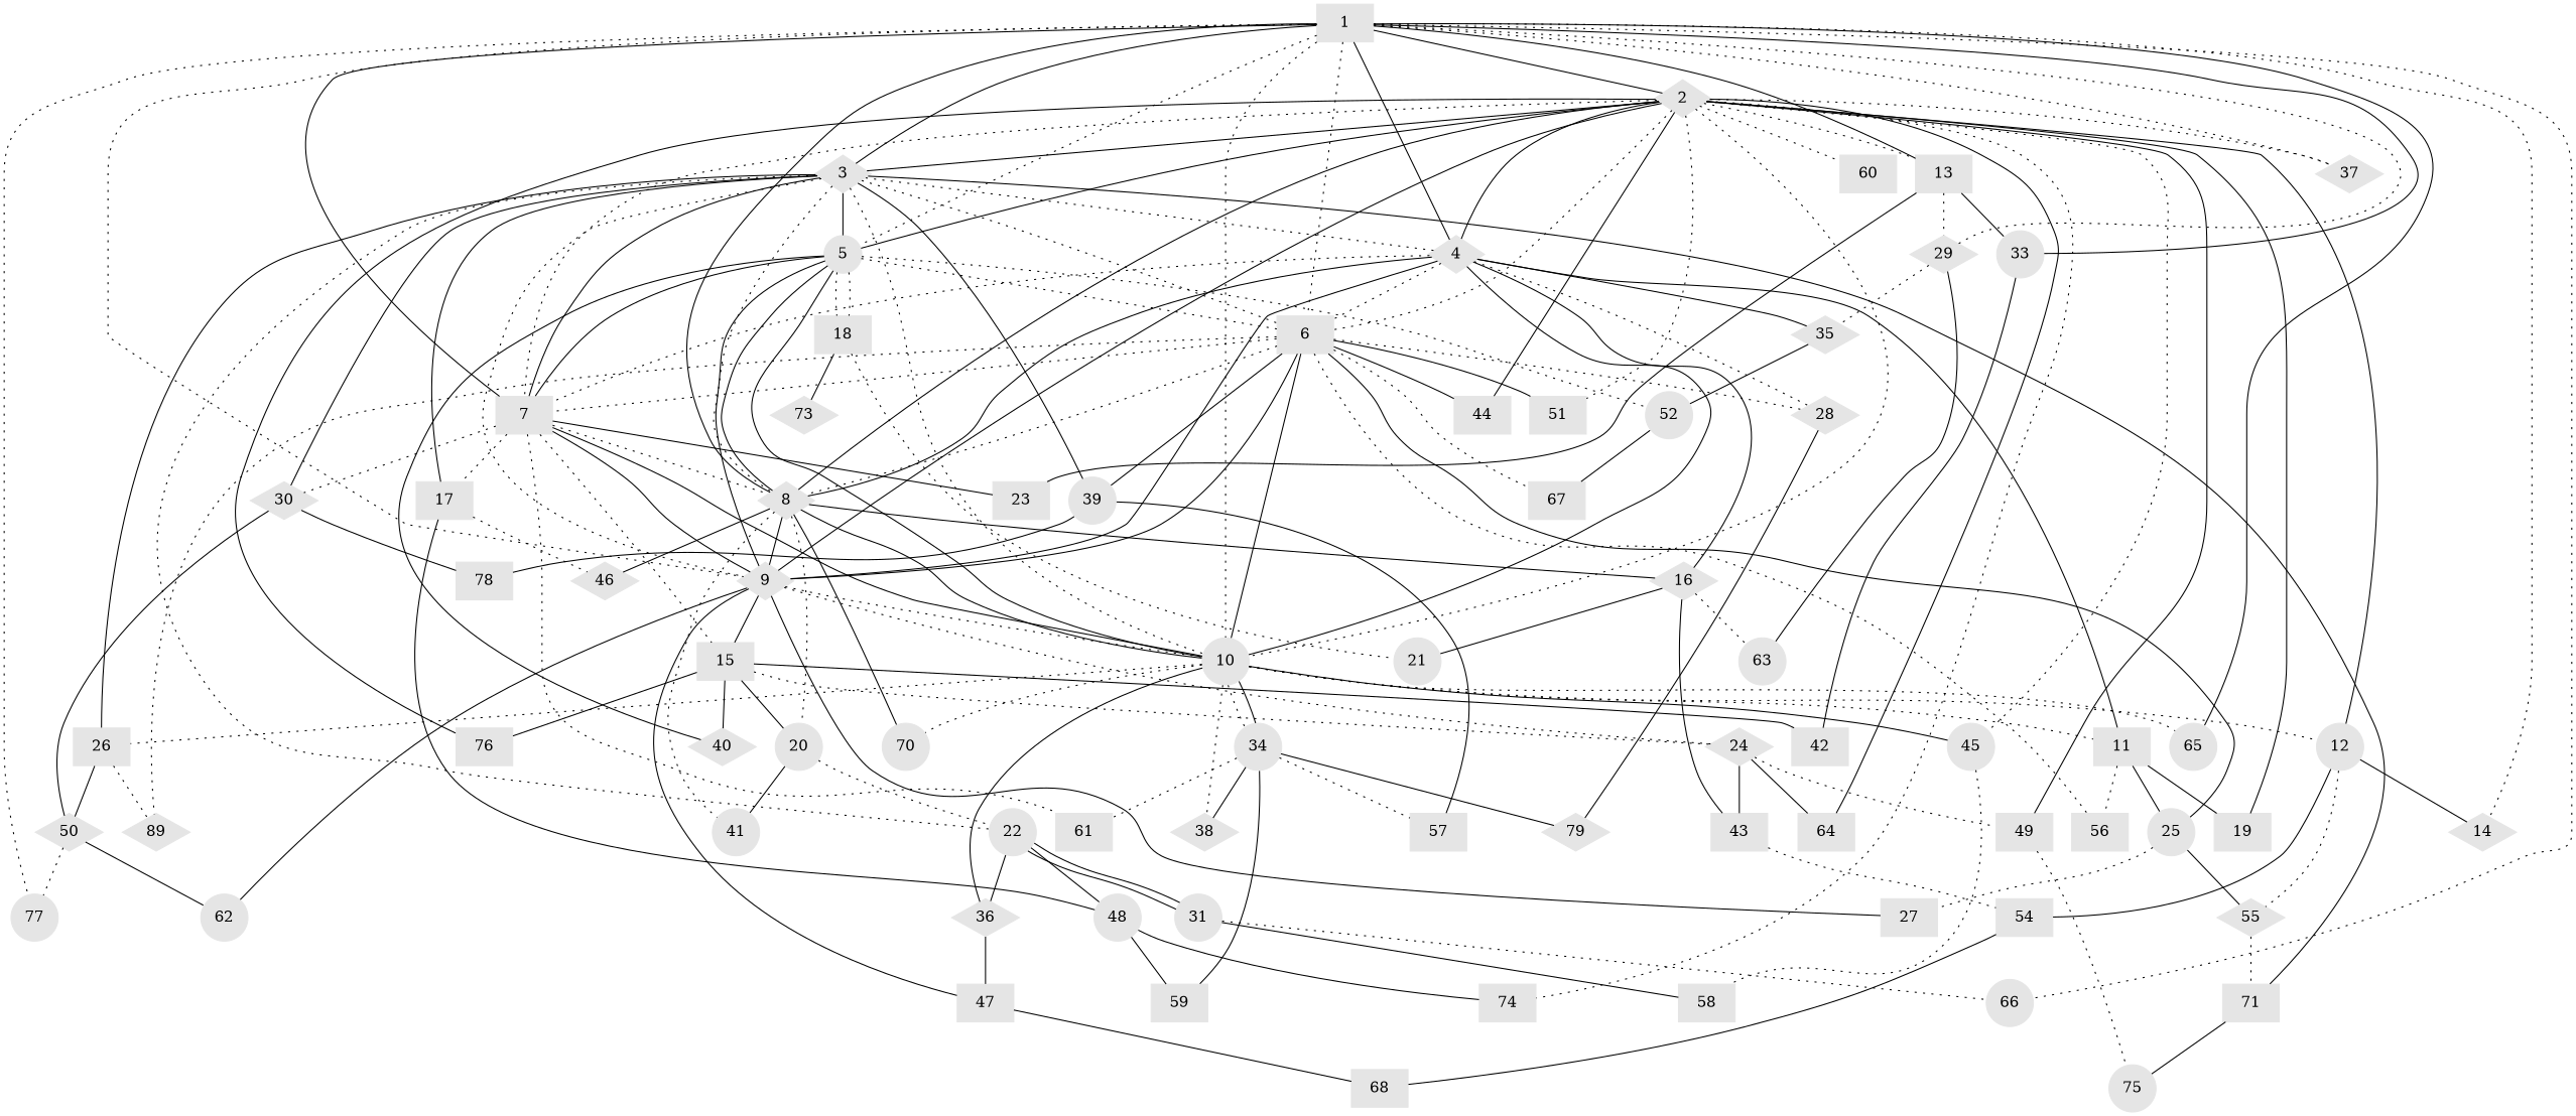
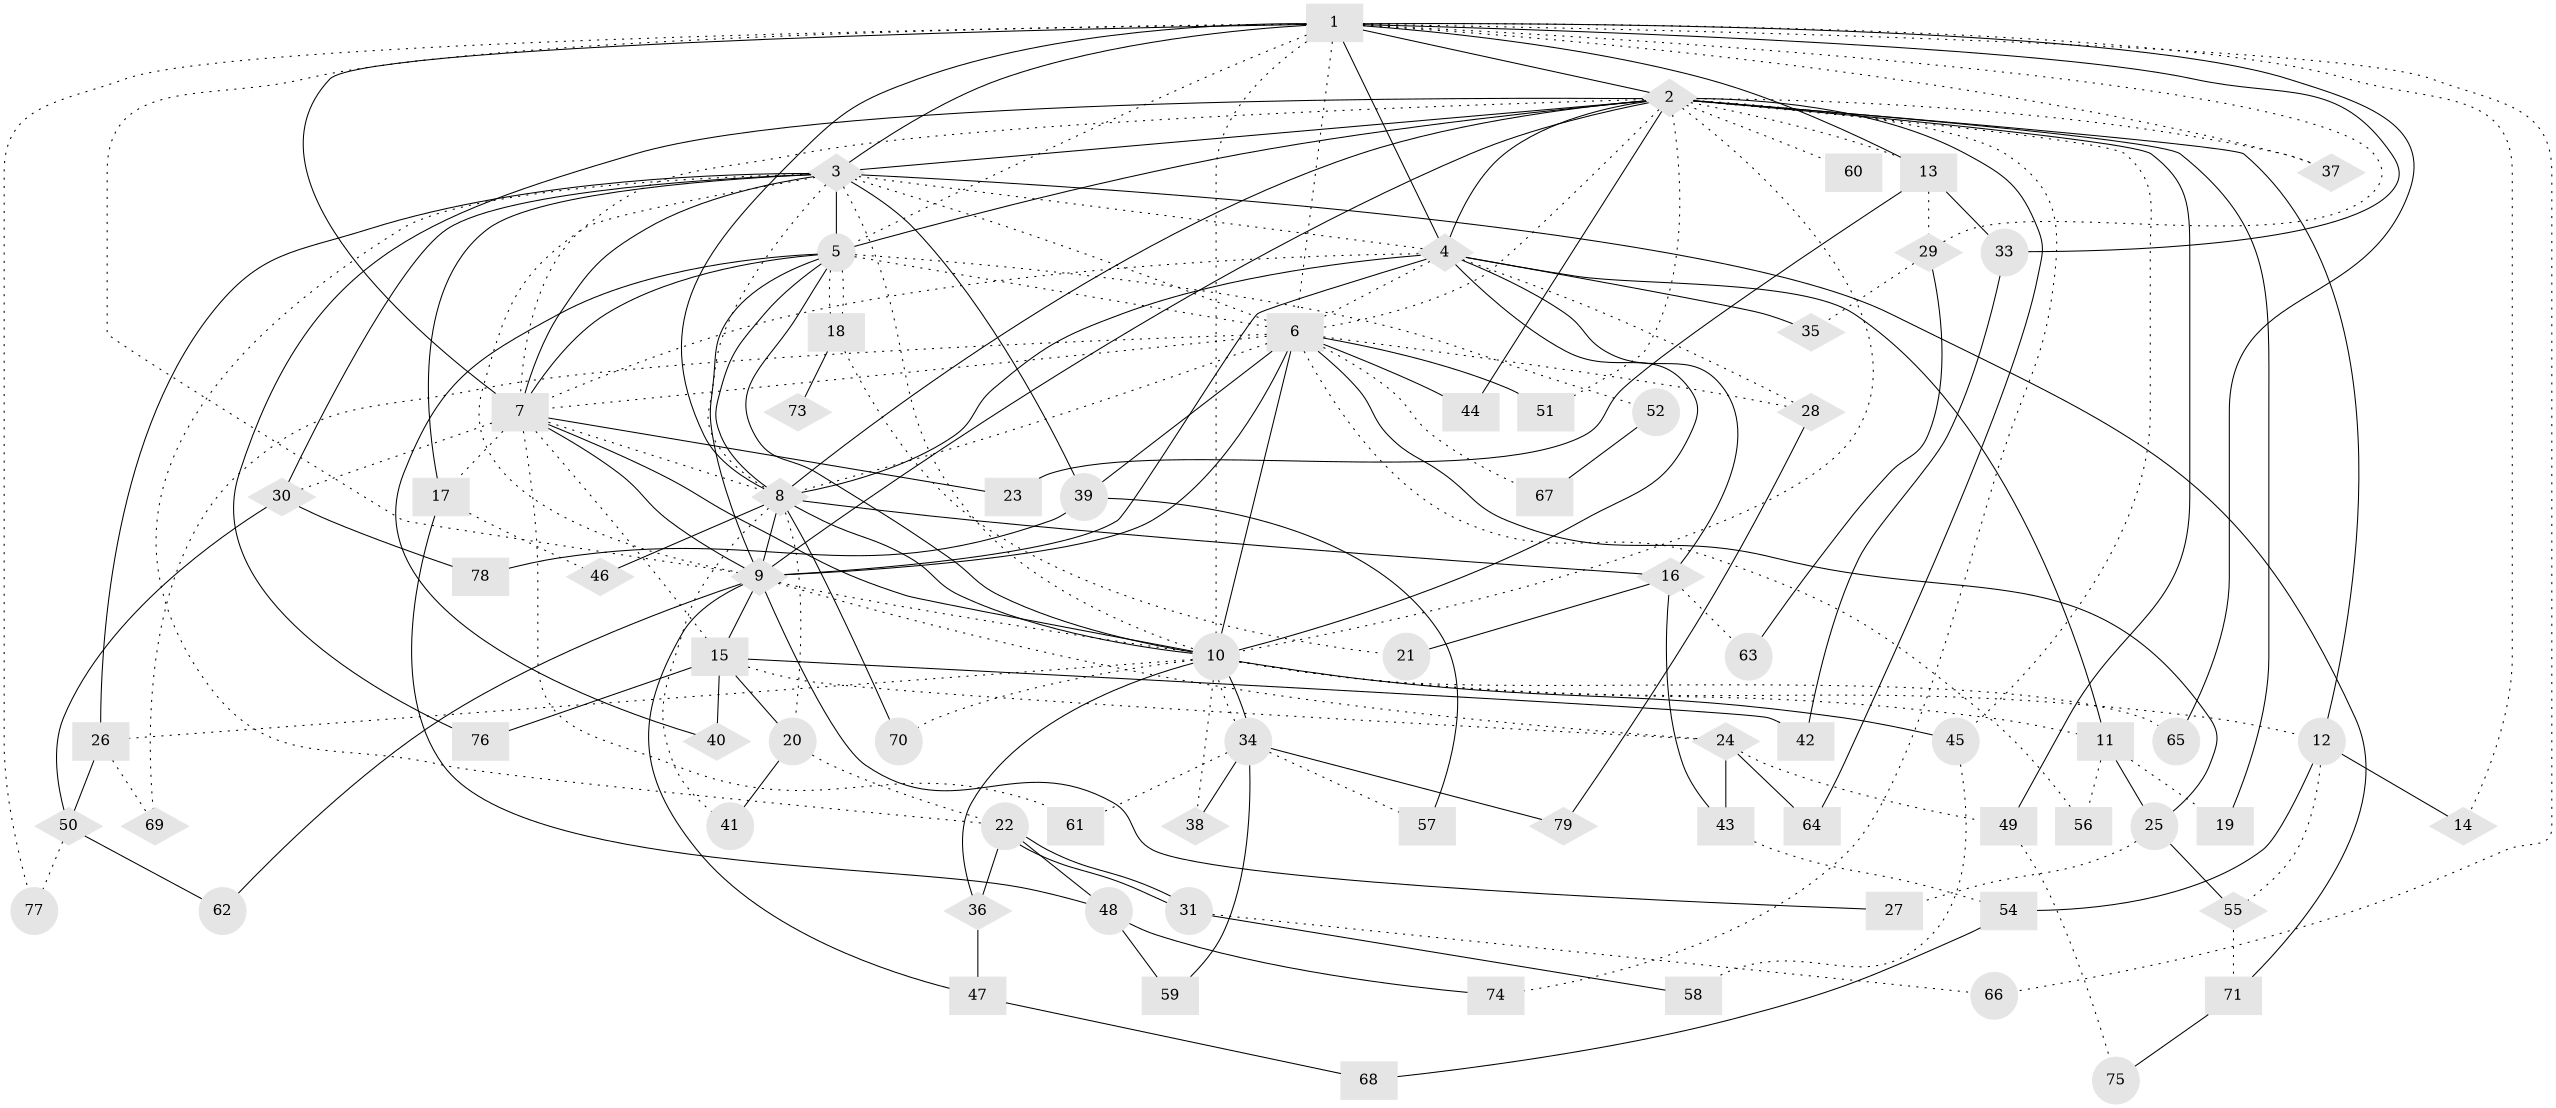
  graph {
    node [color=gray90 shape=box style=filled]
    edge [style=solid]
    2 [shape=diamond]
    1
    3 [shape=diamond]
    4 [shape=diamond]
    5 [shape=circle]
    6
    7
    8 [shape=diamond]
    9 [shape=diamond]
    10 [shape=circle]
    13
    14 [shape=diamond]
    29 [shape=diamond]
    33 [shape=circle]
    37 [shape=diamond]
    65 [shape=circle]
    66 [shape=circle]
    77 [shape=circle]
    12 [shape=circle]
    19
    44
    45 [shape=circle]
    49
    51
    60
    64
    74
    76
    17
    22 [shape=circle]
    26
    30 [shape=diamond]
    39 [shape=circle]
    71
    11
    16 [shape=diamond]
    28 [shape=diamond]
    35 [shape=diamond]
    18
    40 [shape=diamond]
    52 [shape=circle]
    25 [shape=circle]
    56
    67
-   69 [shape=diamond label=89]
+   69 [shape=diamond]
    15
    23
    61
    20 [shape=circle]
    41 [shape=circle]
    46 [shape=diamond]
    70 [shape=circle]
    24 [shape=diamond]
    27
    47
    62 [shape=circle]
    34 [shape=circle]
    36 [shape=diamond]
    38 [shape=diamond]
    63 [shape=circle]
    42
    54
    55 [shape=diamond]
    58
    75 [shape=circle]
    48 [shape=circle]
    31 [shape=circle]
    50 [shape=diamond]
    78
    57
    21 [shape=circle]
    43
    n73 [label=79 shape=diamond]
    73 [shape=diamond]
    68
    59
    2 -- 3
    2 -- 4
    2 -- 5
    2 -- 6 [style=dotted]
    2 -- 7 [style=dotted]
    2 -- 8
    2 -- 9
    2 -- 10 [style=dotted]
    2 -- 13 [style=dotted]
    2 -- 37 [style=dotted]
    2 -- 12
    2 -- 19
    2 -- 44
    2 -- 45 [style=dotted]
    2 -- 49
    2 -- 51 [style=dotted]
    2 -- 60 [style=dotted]
    2 -- 64
    2 -- 74 [style=dotted]
    2 -- 76
    1 -- 2
    1 -- 3
    1 -- 4
    1 -- 5 [style=dotted]
    1 -- 6 [style=dotted]
    1 -- 7
    1 -- 8
    1 -- 9 [style=dotted]
    1 -- 10 [style=dotted]
    1 -- 13
    1 -- 14 [style=dotted]
    1 -- 29 [style=dotted]
    1 -- 33
    1 -- 37 [style=dotted]
    1 -- 65
    1 -- 66 [style=dotted]
    1 -- 77 [style=dotted]
    3 -- 4 [style=dotted]
    3 -- 5
    3 -- 6 [style=dotted]
    3 -- 7
    3 -- 8 [style=dotted]
    3 -- 9 [style=dotted]
    3 -- 10 [style=dotted]
    3 -- 17
    3 -- 22 [style=dotted]
    3 -- 26
    3 -- 30
    3 -- 39
    3 -- 71
    4 -- 6 [style=dotted]
    4 -- 7 [style=dotted]
    4 -- 8
    4 -- 9
    4 -- 10
    4 -- 11
    4 -- 16
    4 -- 28 [style=dotted]
    4 -- 35
    5 -- 6 [style=dotted]
    5 -- 7
    5 -- 8
    5 -- 9
    5 -- 10
    5 -- 18 [style=dotted]
    5 -- 18 [style=dotted]
    5 -- 40
    5 -- 52 [style=dotted]
    6 -- 7 [style=dotted]
    6 -- 8 [style=dotted]
    6 -- 9
    6 -- 10
    6 -- 44
    6 -- 51
    6 -- 39
    6 -- 28 [style=dotted]
    6 -- 25
    6 -- 56 [style=dotted]
    6 -- 67 [style=dotted]
    6 -- 69 [style=dotted]
    7 -- 8 [style=dotted]
    7 -- 9
    7 -- 10
    7 -- 17 [style=dotted]
    7 -- 30 [style=dotted]
    7 -- 15 [style=dotted]
    7 -- 23
    7 -- 61 [style=dotted]
    8 -- 9
    8 -- 10
    8 -- 16
    8 -- 20 [style=dotted]
    8 -- 41 [style=dotted]
    8 -- 46
    8 -- 70
    9 -- 10 [style=dotted]
    9 -- 15
    9 -- 24 [style=dotted]
    9 -- 27
    9 -- 47
    9 -- 62
    10 -- 65 [style=dotted]
    10 -- 12 [style=dotted]
    10 -- 45
    10 -- 26 [style=dotted]
    10 -- 11 [style=dotted]
    10 -- 70 [style=dotted]
    10 -- 34 [style=dotted]
    10 -- 34
    10 -- 36
    10 -- 38 [style=dotted]
    13 -- 29 [style=dotted]
    13 -- 33
    13 -- 23
    29 -- 35 [style=dotted]
    29 -- 63
    33 -- 42
    12 -- 14
    12 -- 54
    12 -- 55 [style=dotted]
    45 -- 58 [style=dotted]
    49 -- 75 [style=dotted]
    17 -- 46 [style=dotted]
    17 -- 48
    22 -- 36
    22 -- 48
    22 -- 31
    22 -- 31
    26 -- 69 [style=dotted]
    26 -- 50
    30 -- 50
    30 -- 78
    39 -- 78
    39 -- 57
    71 -- 75
-   11 -- 19
+   11 -- 19 [style=dotted]
    11 -- 25
    11 -- 56 [style=dotted]
    16 -- 63 [style=dotted]
    16 -- 21
    16 -- 43
    28 -- n73
-   35 -- 52
    18 -- 21 [style=dotted]
    18 -- 73
    52 -- 67
    25 -- 27 [style=dotted]
    25 -- 55
    15 -- 76
    15 -- 40
    15 -- 20
    15 -- 24 [style=dotted]
    15 -- 42
    20 -- 22 [style=dotted]
    20 -- 41
    24 -- 49 [style=dotted]
    24 -- 64
    24 -- 43
    47 -- 68
    34 -- 61 [style=dotted]
    34 -- 38
    34 -- 57 [style=dotted]
    34 -- n73
    34 -- 59
    36 -- 47
    54 -- 68
    55 -- 71 [style=dotted]
    48 -- 74
    48 -- 59
    31 -- 66 [style=dotted]
    31 -- 58
    50 -- 77 [style=dotted]
    50 -- 62
    43 -- 54 [style=dotted]
  }
